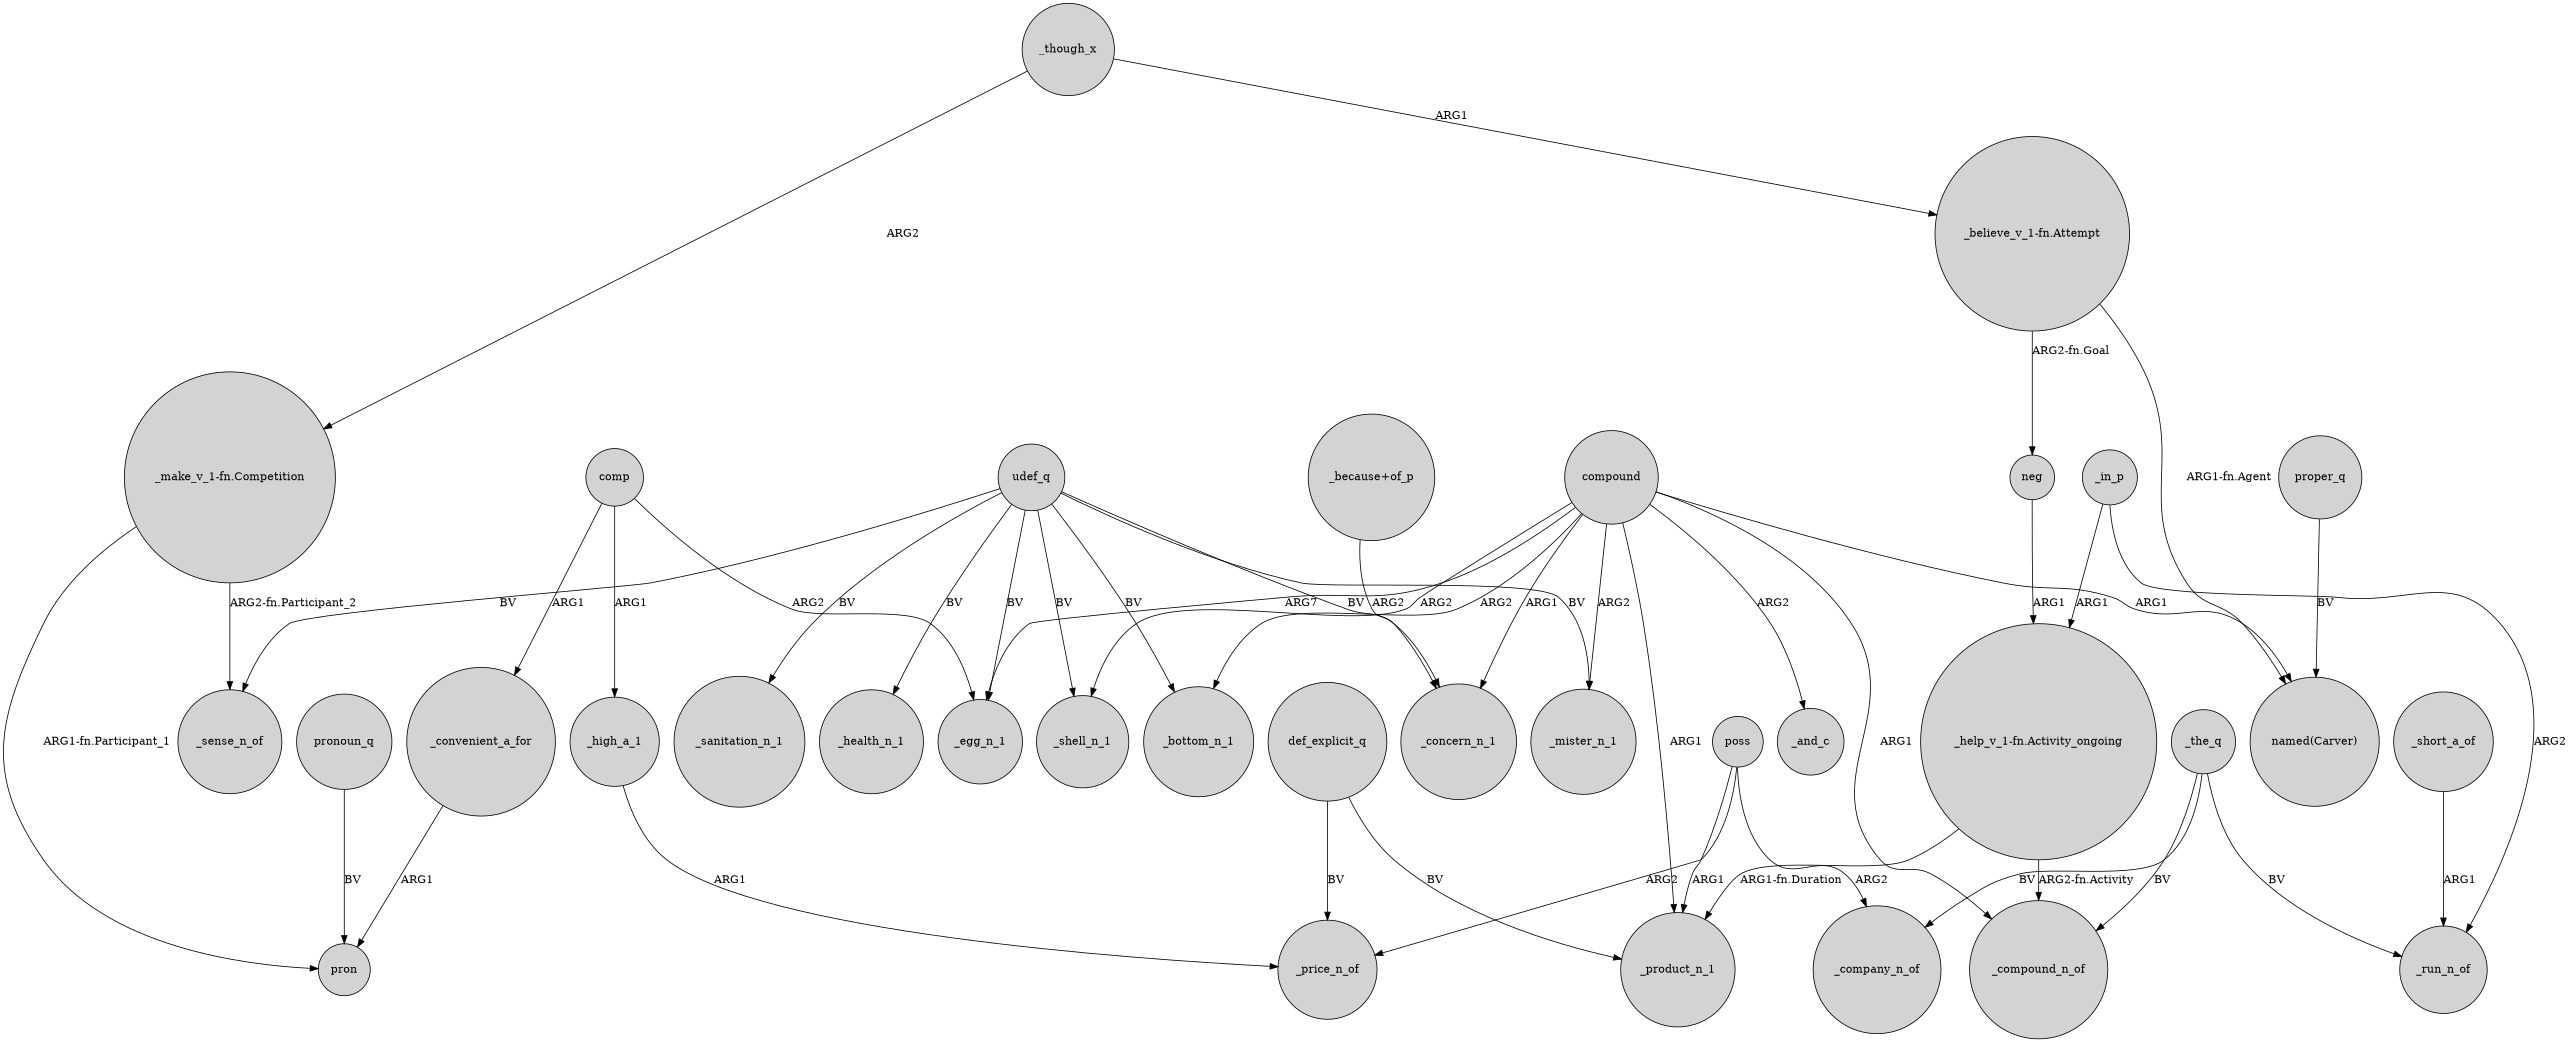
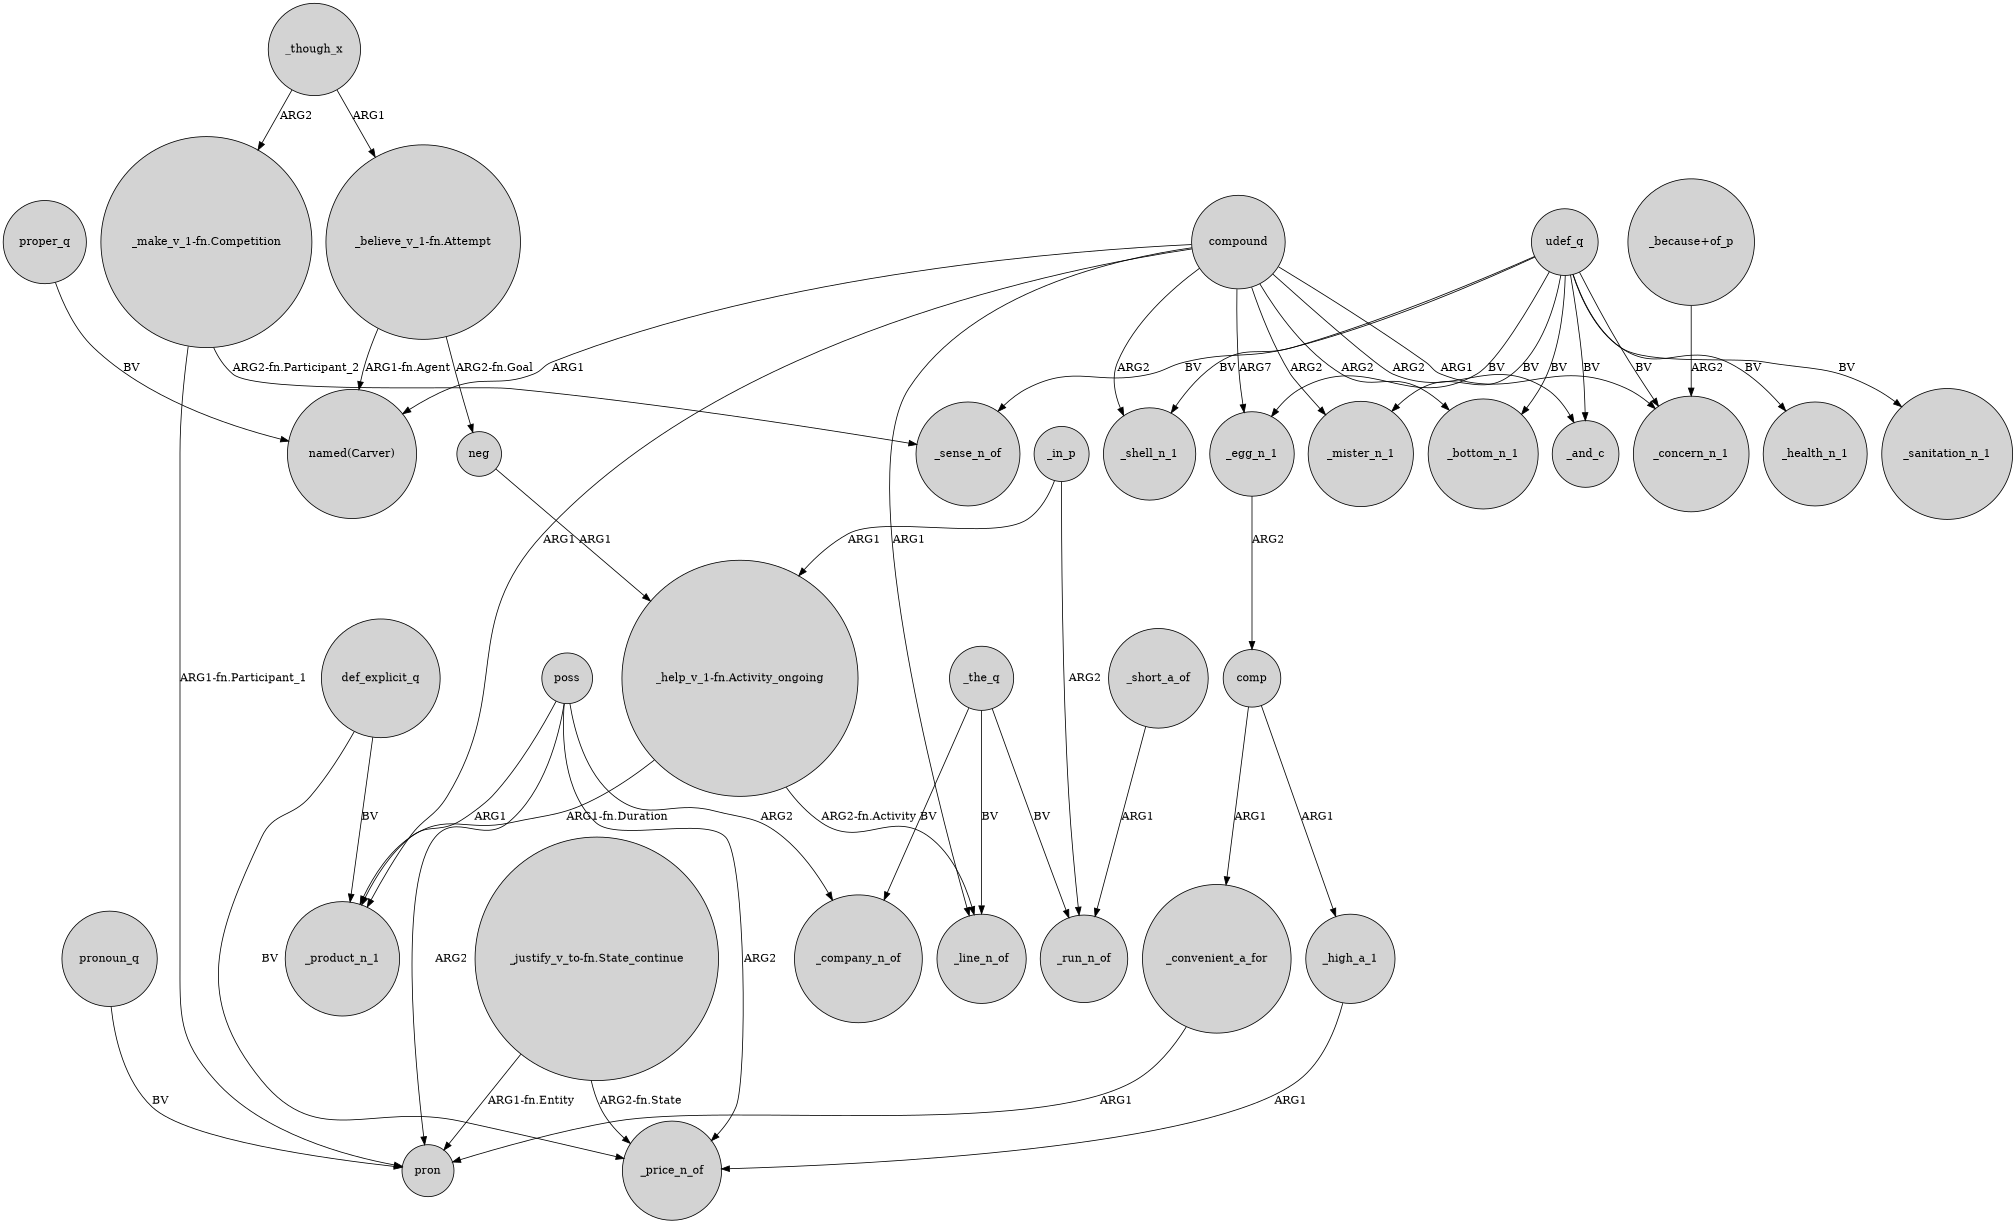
  digraph {
    node [shape=circle style=filled]
    udef_q
    _health_n_1
    _mister_n_1
    _egg_n_1
    _bottom_n_1
    _and_c
    _concern_n_1
    _shell_n_1
    _sanitation_n_1
    _sense_n_of
    def_explicit_q
    _product_n_1
    _price_n_of
    compound
-   _line_n_of [label=_compound_n_of]
+   _line_n_of
    "named(Carver)"
    _in_p
    _run_n_of
    "_help_v_1-fn.Activity_ongoing"
    _the_q
    _company_n_of
+   "_justify_v_to-fn.State_continue"
    pron
    "_because+of_p"
    comp
    _convenient_a_for
    _high_a_1
    proper_q
    _short_a_of
    _though_x
    "_believe_v_1-fn.Attempt"
    "_make_v_1-fn.Competition"
    neg
    pronoun_q
    poss
    udef_q -> _health_n_1 [label=BV]
    udef_q -> _mister_n_1 [label=BV]
    udef_q -> _egg_n_1 [label=BV]
    udef_q -> _bottom_n_1 [label=BV]
+   udef_q -> _and_c [label=BV]
    udef_q -> _concern_n_1 [label=BV]
    udef_q -> _shell_n_1 [label=BV]
    udef_q -> _sanitation_n_1 [label=BV]
    udef_q -> _sense_n_of [label=BV]
    def_explicit_q -> _product_n_1 [label=BV]
    def_explicit_q -> _price_n_of [label=BV]
    compound -> _mister_n_1 [label=ARG2]
    compound -> _egg_n_1 [label=ARG7]
    compound -> _bottom_n_1 [label=ARG2]
    compound -> _and_c [label=ARG2]
    compound -> _concern_n_1 [label=ARG1]
    compound -> _shell_n_1 [label=ARG2]
    compound -> _product_n_1 [label=ARG1]
    compound -> _line_n_of [label=ARG1]
    compound -> "named(Carver)" [label=ARG1]
    _in_p -> _run_n_of [label=ARG2]
    _in_p -> "_help_v_1-fn.Activity_ongoing" [label=ARG1]
    "_help_v_1-fn.Activity_ongoing" -> _product_n_1 [label="ARG1-fn.Duration"]
    "_help_v_1-fn.Activity_ongoing" -> _line_n_of [label="ARG2-fn.Activity"]
    _the_q -> _line_n_of [label=BV]
    _the_q -> _run_n_of [label=BV]
    _the_q -> _company_n_of [label=BV]
+   "_justify_v_to-fn.State_continue" -> _price_n_of [label="ARG2-fn.State"]
+   "_justify_v_to-fn.State_continue" -> pron [label="ARG1-fn.Entity"]
    "_because+of_p" -> _concern_n_1 [label=ARG2]
-   comp -> _egg_n_1 [label=ARG2]
+   _egg_n_1 -> comp [label=ARG2]
    comp -> _convenient_a_for [label=ARG1]
    comp -> _high_a_1 [label=ARG1]
    _convenient_a_for -> pron [label=ARG1]
    _high_a_1 -> _price_n_of [label=ARG1]
    proper_q -> "named(Carver)" [label=BV]
    _short_a_of -> _run_n_of [label=ARG1]
    _though_x -> "_believe_v_1-fn.Attempt" [label=ARG1]
    _though_x -> "_make_v_1-fn.Competition" [label=ARG2]
    "_believe_v_1-fn.Attempt" -> "named(Carver)" [label="ARG1-fn.Agent"]
    "_believe_v_1-fn.Attempt" -> neg [label="ARG2-fn.Goal"]
    "_make_v_1-fn.Competition" -> _sense_n_of [label="ARG2-fn.Participant_2"]
    "_make_v_1-fn.Competition" -> pron [label="ARG1-fn.Participant_1"]
    neg -> "_help_v_1-fn.Activity_ongoing" [label=ARG1]
    pronoun_q -> pron [label=BV]
    poss -> _product_n_1 [label=ARG1]
    poss -> _price_n_of [label=ARG2]
    poss -> _company_n_of [label=ARG2]
+   poss -> pron [label=ARG2]
  }
